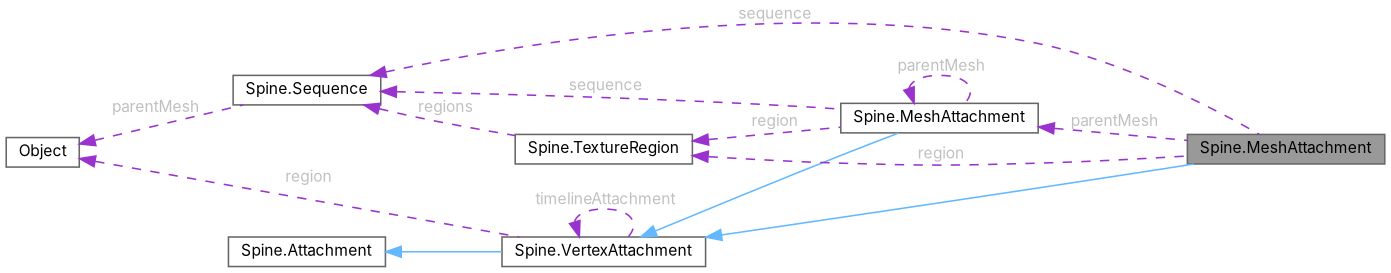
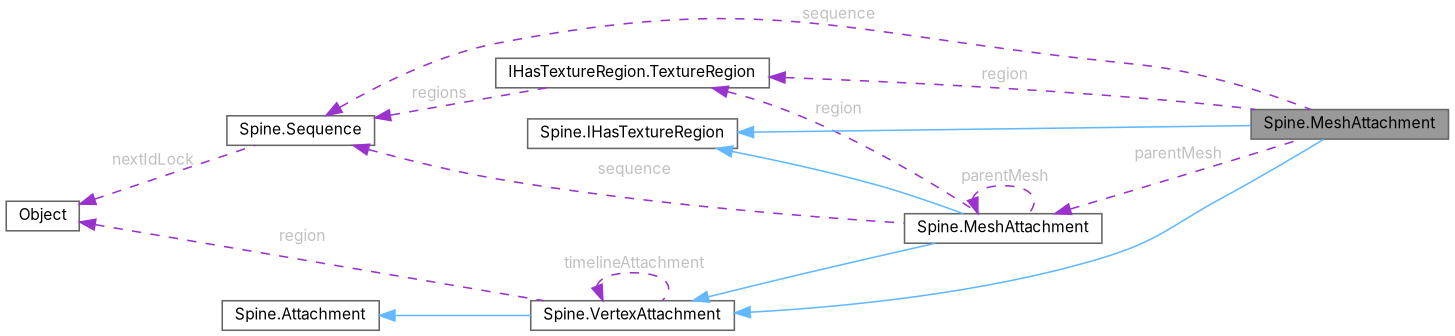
  digraph {
    fontname=Inter
    rankdir=LR
    node [color=gray40 fillcolor=white fontname=Inter fontsize=10 shape=box style=filled]
    edge [color=darkorchid3 dir=back fontname=Inter fontsize=10 labelfontname=Helvetica labelfontsize=10 style=dashed fontcolor=grey]
    n1 [fillcolor=grey60 fontcolor=black height=0.2 label="Spine.MeshAttachment" width=0.4]
    n2 [height=0.2 label="Spine.VertexAttachment" width=0.4]
    n3 [height=0.2 label="Spine.MeshAttachment" width=0.4]
    n4 [height=0.2 label="Spine.Attachment" width=0.4]
    n5 [height=0.2 label=Object width=0.4]
    n6 [height=0.2 label="Spine.Sequence" width=0.4]
-   n7 [height=0.2 label="Spine.TextureRegion" width=0.4]
+   n7 [height=0.2 label="IHasTextureRegion.TextureRegion" width=0.4]
+   n8 [height=0.2 label="Spine.IHasTextureRegion" width=0.4]
    n2 -> n1 [color=steelblue1 style=solid fontcolor=""]
    n2 -> n2 [label=" timelineAttachment"]
    n2 -> n3 [color=steelblue1 style=solid fontcolor=""]
    n3 -> n1 [label=" parentMesh"]
    n3 -> n3 [label=" parentMesh"]
    n4 -> n2 [color=steelblue1 style=solid fontcolor=""]
    n5 -> n2 [label=" region"]
-   n5 -> n6 [label=" parentMesh"]
+   n5 -> n6 [label=" nextIdLock"]
    n6 -> n1 [label=" sequence"]
    n6 -> n3 [label=" sequence"]
    n6 -> n7 [label=" regions"]
    n7 -> n1 [label=" region"]
    n7 -> n3 [label=" region"]
+   n8 -> n1 [color=steelblue1 style=solid fontcolor=""]
+   n8 -> n3 [color=steelblue1 style=solid fontcolor=""]
  }
